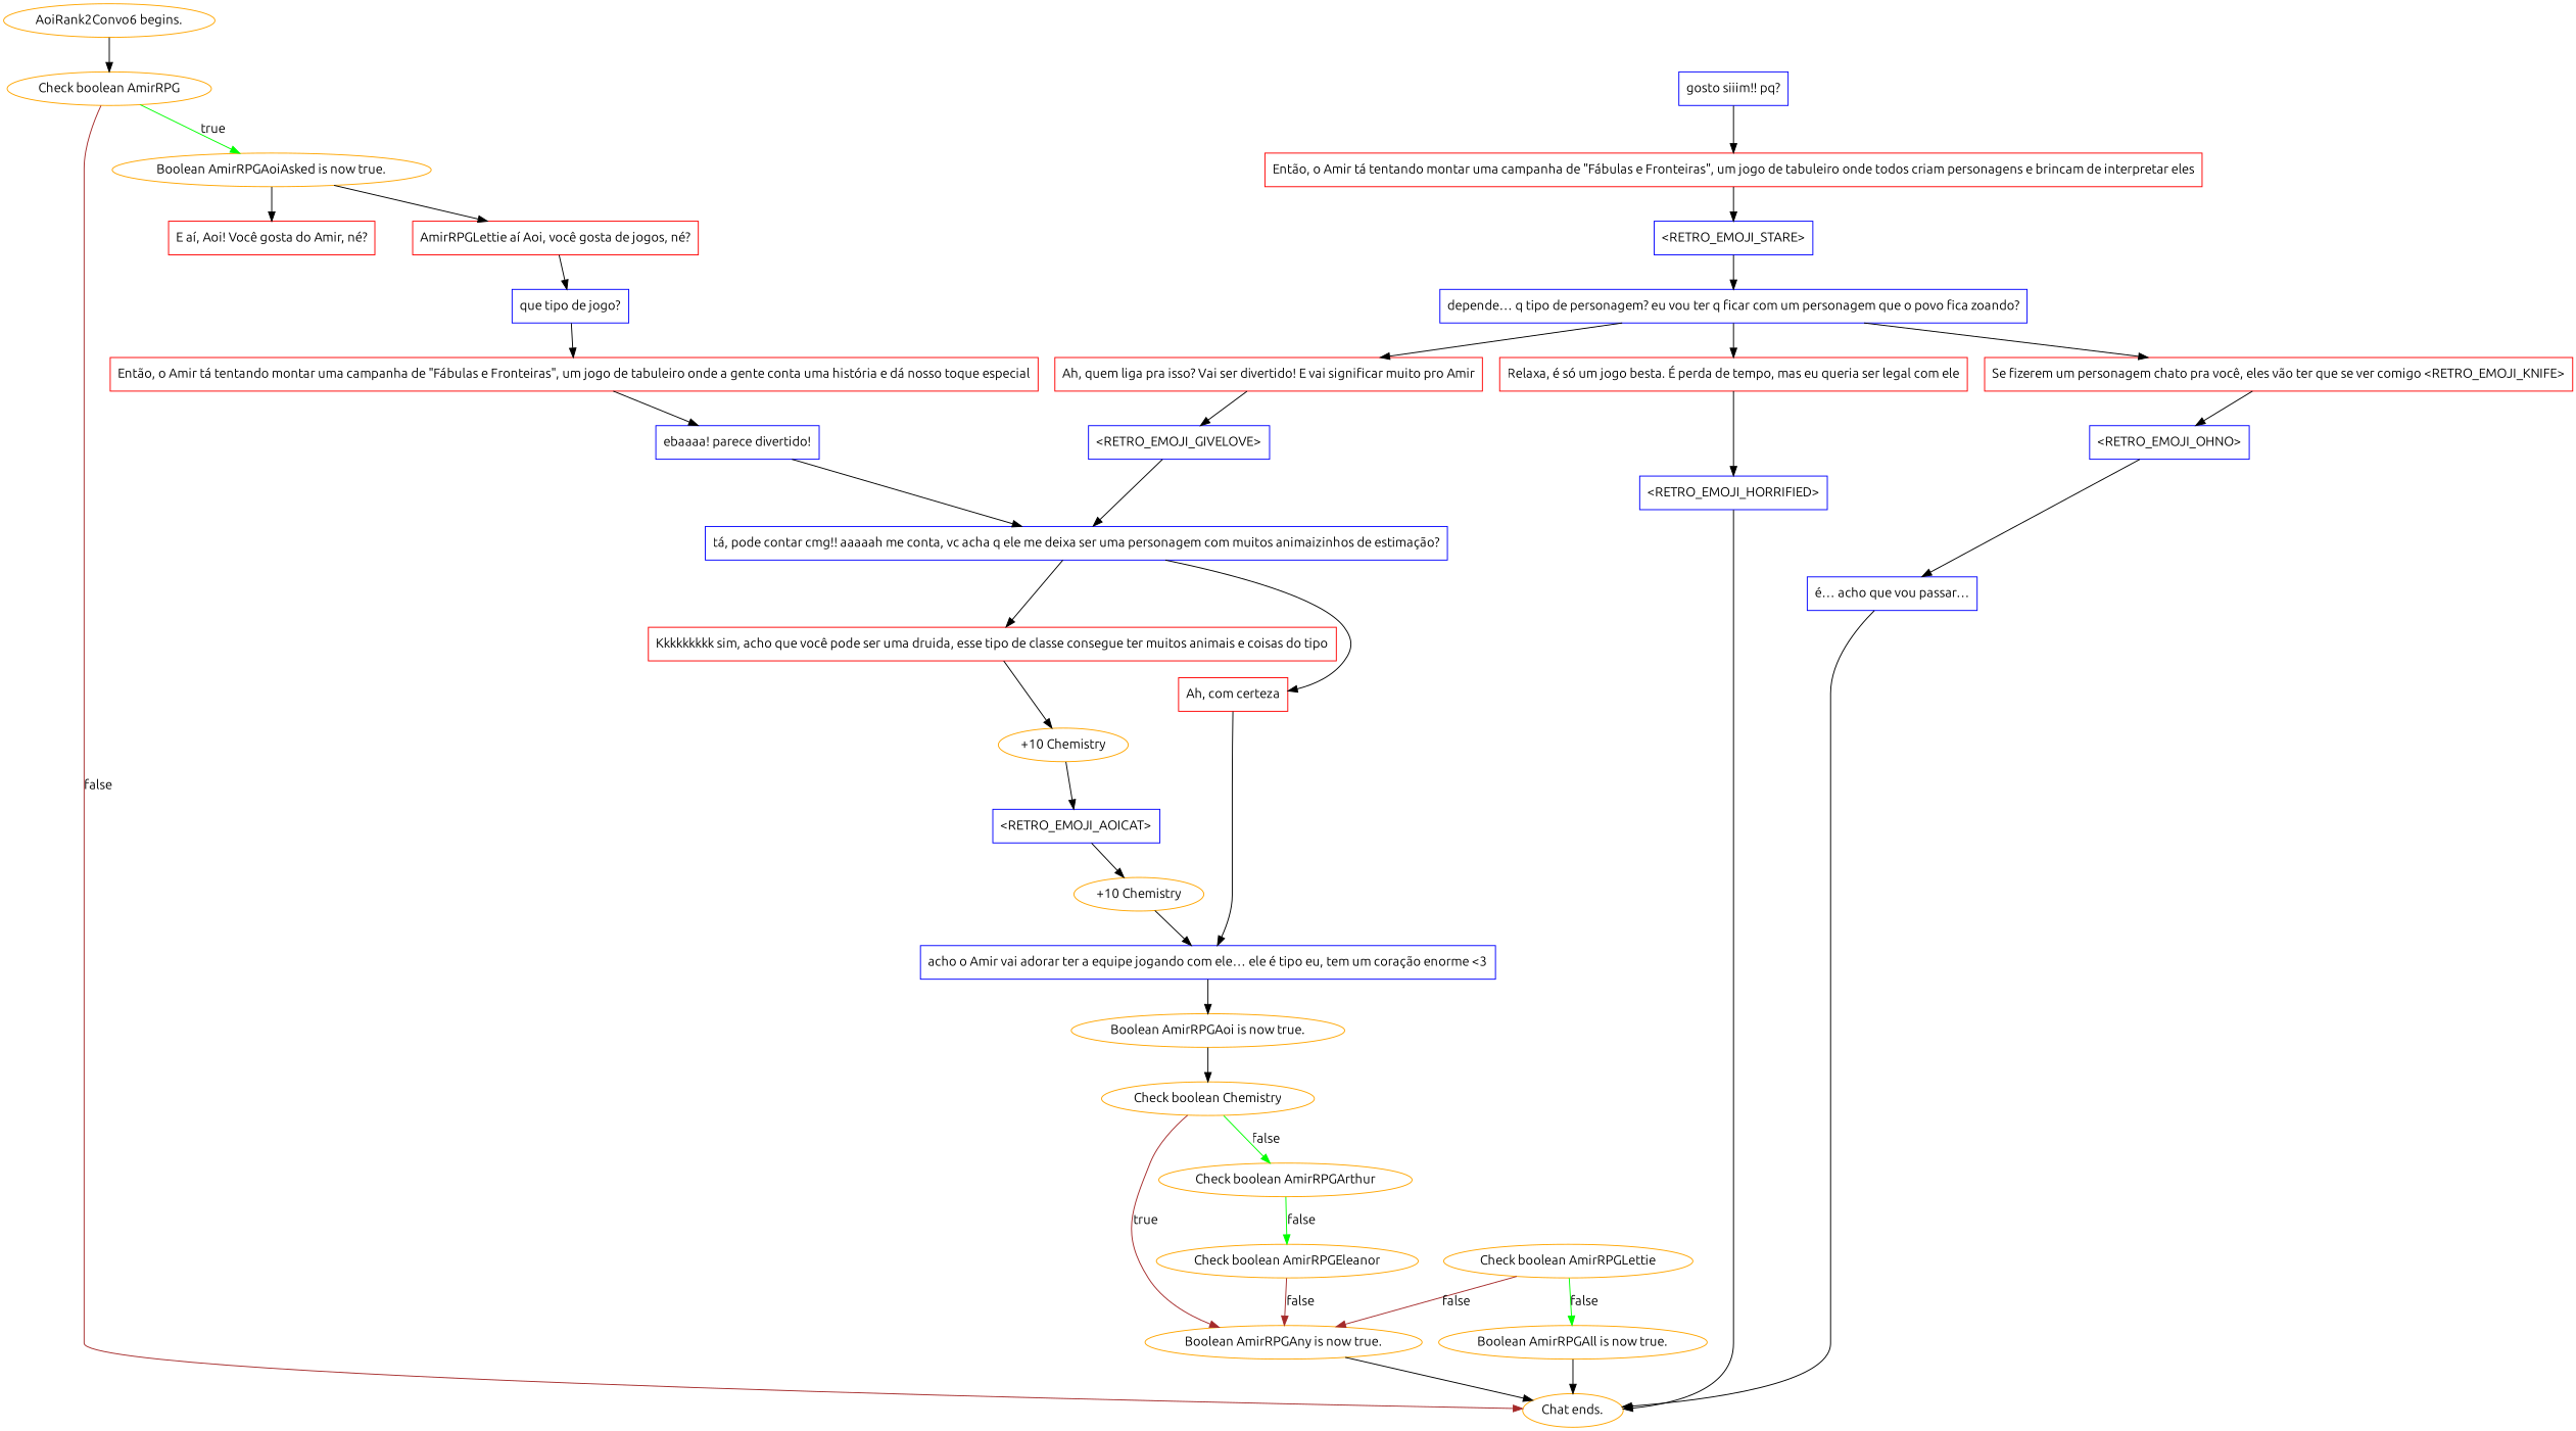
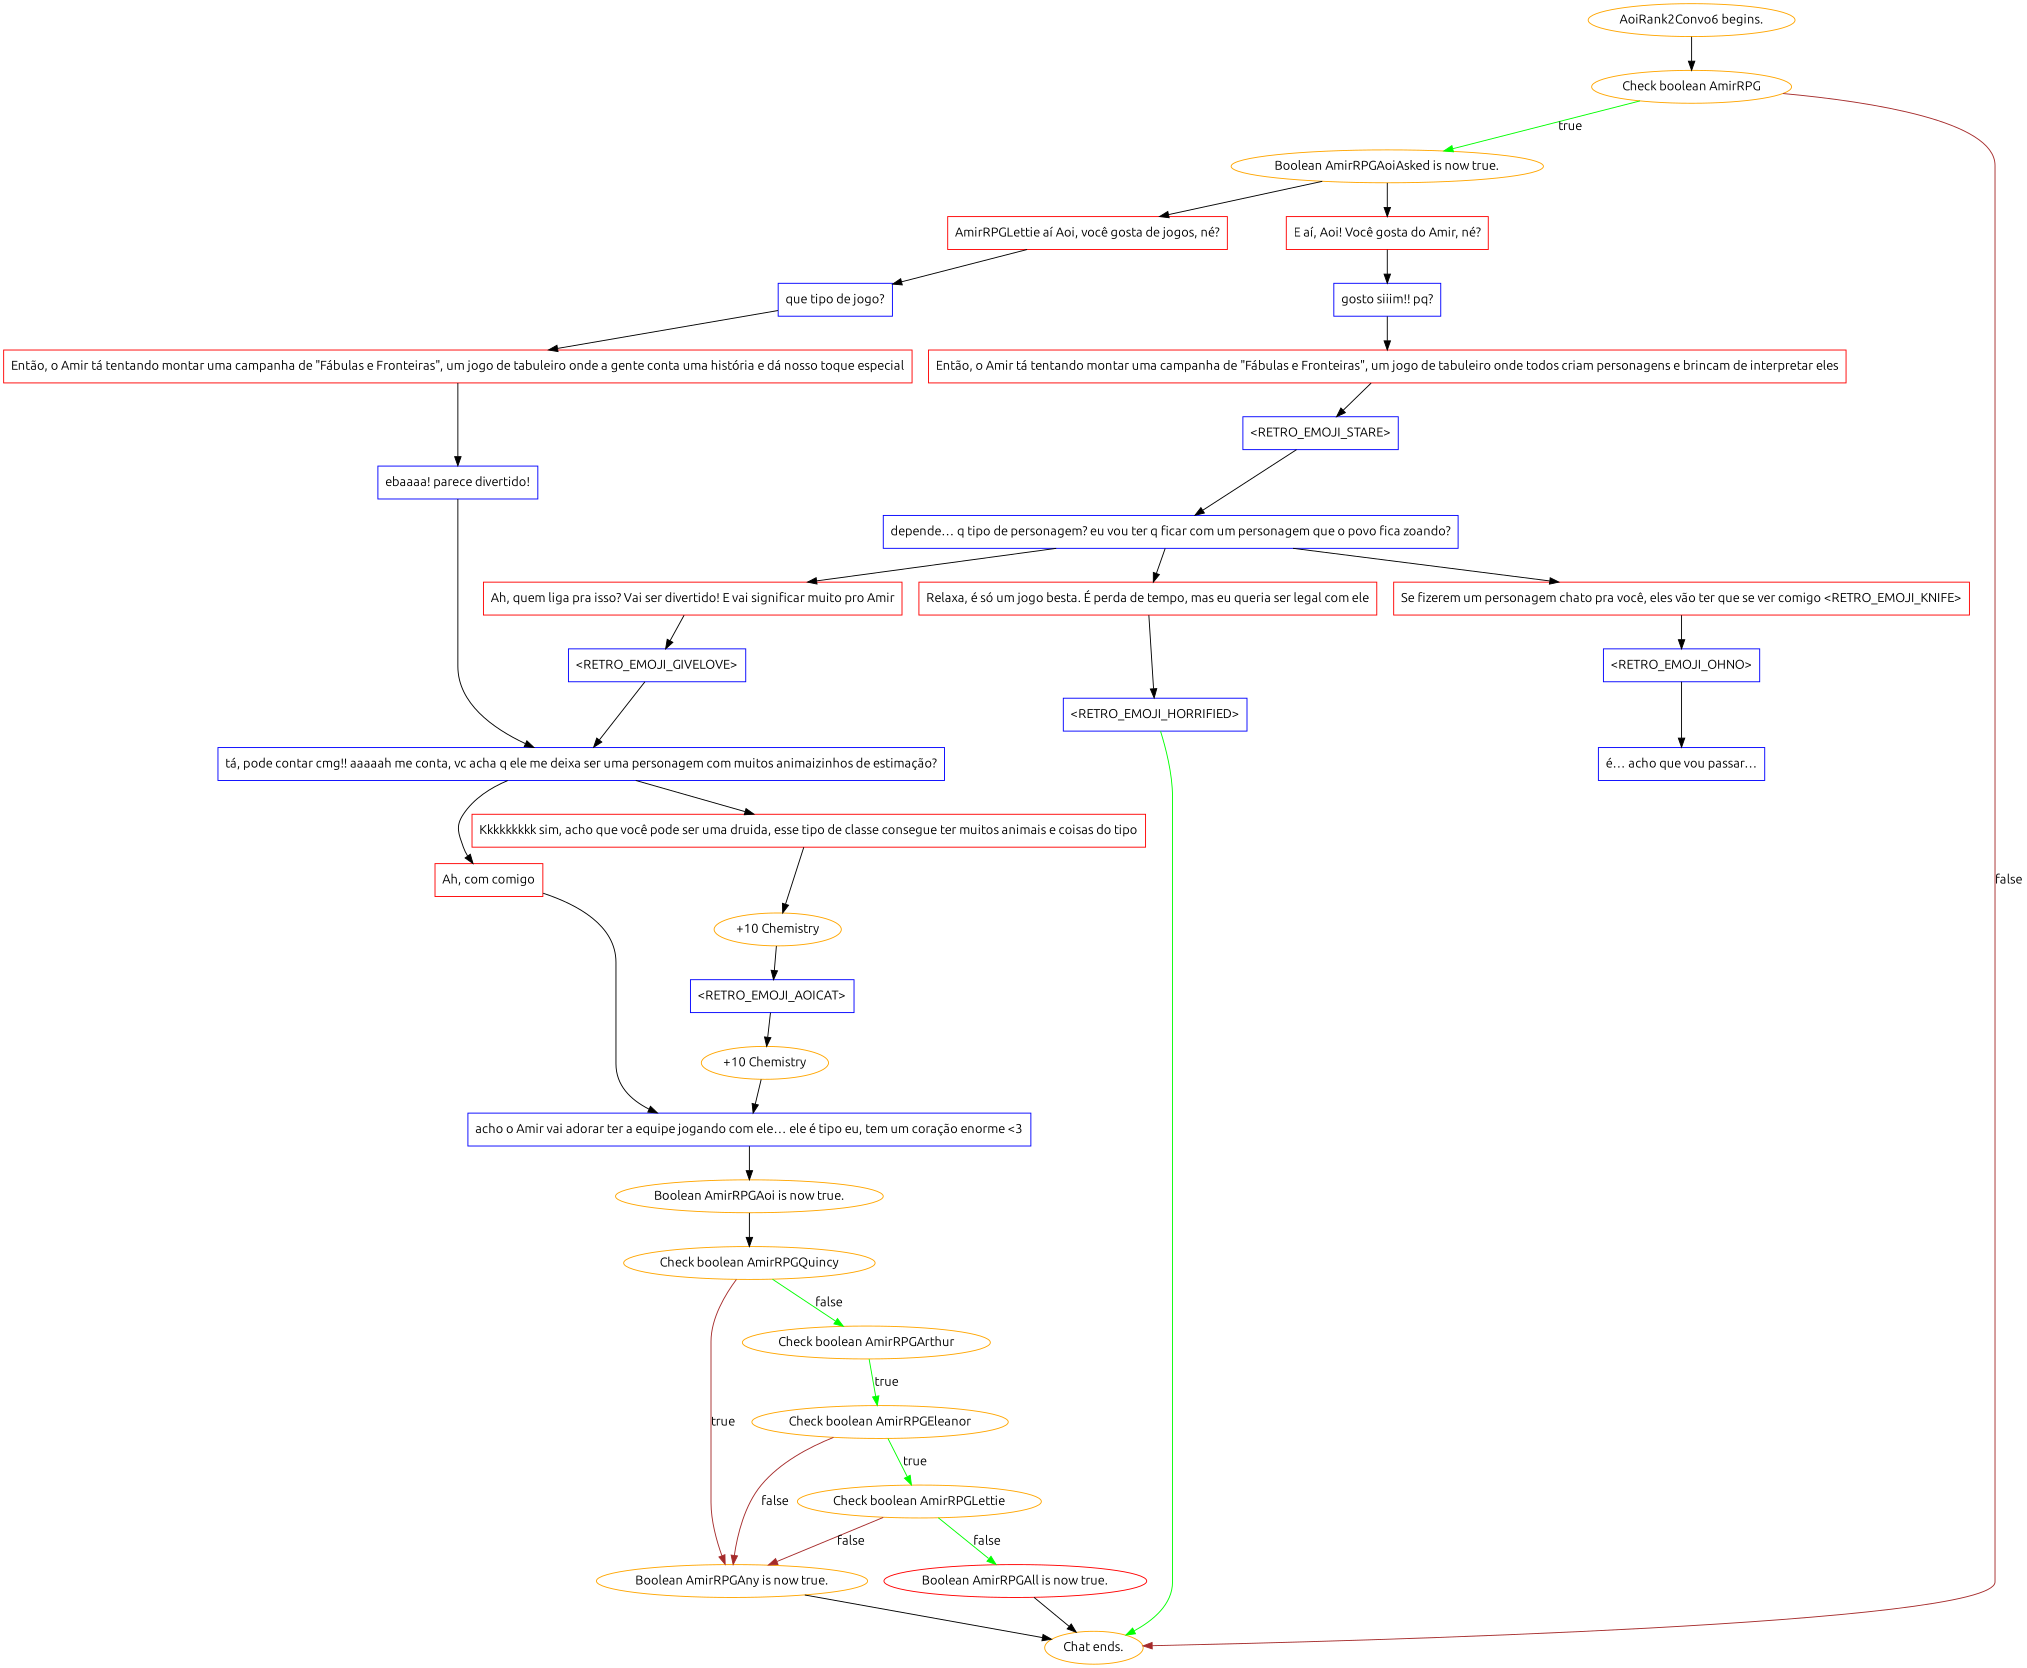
  digraph {
    fontname=Ubuntu
    node [color=orange fontname=Ubuntu shape=box]
    edge [fontname=Ubuntu]
    "AoiRank2Convo6 begins." [shape=""]
    n2 [label="Check boolean AmirRPG" shape=""]
    n3 [label="Boolean AmirRPGAoiAsked is now true." shape=""]
    "Chat ends." [shape=""]
    n5 [color=red label="E aí, Aoi! Você gosta do Amir, né?"]
    n6 [color=red label="AmirRPGLettie aí Aoi, você gosta de jogos, né?"]
    n7 [color=blue label="gosto siiim!! pq?"]
    n8 [color=blue label="que tipo de jogo?"]
    n9 [color=red label="Então, o Amir tá tentando montar uma campanha de \"Fábulas e Fronteiras\", um jogo de tabuleiro onde todos criam personagens e brincam de interpretar eles"]
    n10 [color=red label="Então, o Amir tá tentando montar uma campanha de \"Fábulas e Fronteiras\", um jogo de tabuleiro onde a gente conta uma história e dá nosso toque especial"]
    n11 [color=blue label="<RETRO_EMOJI_STARE>"]
    n12 [color=blue label="ebaaaa! parece divertido!"]
    n13 [color=blue label="depende… q tipo de personagem? eu vou ter q ficar com um personagem que o povo fica zoando?"]
    n14 [color=blue label="tá, pode contar cmg!! aaaaah me conta, vc acha q ele me deixa ser uma personagem com muitos animaizinhos de estimação?"]
    n15 [color=red label="Relaxa, é só um jogo besta. É perda de tempo, mas eu queria ser legal com ele"]
    n16 [color=red label="Se fizerem um personagem chato pra você, eles vão ter que se ver comigo <RETRO_EMOJI_KNIFE>"]
    n17 [color=red label="Ah, quem liga pra isso? Vai ser divertido! E vai significar muito pro Amir"]
    n18 [color=red label="Kkkkkkkkk sim, acho que você pode ser uma druida, esse tipo de classe consegue ter muitos animais e coisas do tipo"]
-   n19 [color=red label="Ah, com certeza"]
+   n19 [color=red label="Ah, com comigo"]
    n20 [color=blue label="<RETRO_EMOJI_HORRIFIED>"]
    n21 [color=blue label="<RETRO_EMOJI_OHNO>"]
    n22 [color=blue label="<RETRO_EMOJI_GIVELOVE>"]
    n23 [label="+10 Chemistry" shape=""]
    n24 [color=blue label="acho o Amir vai adorar ter a equipe jogando com ele… ele é tipo eu, tem um coração enorme <3"]
    n25 [color=blue label="é… acho que vou passar…"]
    n26 [color=blue label="<RETRO_EMOJI_AOICAT>"]
    n27 [label="Boolean AmirRPGAoi is now true." shape=""]
    n28 [label="+10 Chemistry" shape=""]
-   n29 [label="Check boolean Chemistry" shape=""]
+   n29 [label="Check boolean AmirRPGQuincy" shape=""]
    n30 [label="Check boolean AmirRPGArthur" shape=""]
    n31 [label="Boolean AmirRPGAny is now true." shape=""]
    n32 [label="Check boolean AmirRPGEleanor" shape=""]
    n33 [label="Check boolean AmirRPGLettie" shape=""]
-   n34 [label="Boolean AmirRPGAll is now true." shape=""]
+   n34 [color=red label="Boolean AmirRPGAll is now true." shape=""]
    "AoiRank2Convo6 begins." -> n2
    n2 -> n3 [color=green label=true]
    n2 -> "Chat ends." [color=brown label=false]
    n3 -> n5
    n3 -> n6
+   n5 -> n7
    n6 -> n8
    n7 -> n9
    n8 -> n10
    n9 -> n11
    n10 -> n12
    n11 -> n13
    n12 -> n14
    n13 -> n15
    n13 -> n16
    n13 -> n17
    n14 -> n18
    n14 -> n19
    n15 -> n20
    n16 -> n21
    n17 -> n22
    n18 -> n23
    n19 -> n24
-   n20 -> "Chat ends."
+   n20 -> "Chat ends." [color=green]
    n21 -> n25
    n22 -> n14
    n23 -> n26
    n24 -> n27
-   n25 -> "Chat ends."
    n26 -> n28
    n27 -> n29
    n28 -> n24
    n29 -> n30 [color=green label=false]
    n29 -> n31 [color=brown label=true]
-   n30 -> n32 [color=green label=false]
+   n30 -> n32 [color=green label=true]
    n31 -> "Chat ends."
    n32 -> n31 [color=brown label=false]
+   n32 -> n33 [color=green label=true]
    n33 -> n31 [color=brown label=false]
    n33 -> n34 [color=green label=false]
    n34 -> "Chat ends."
  }
